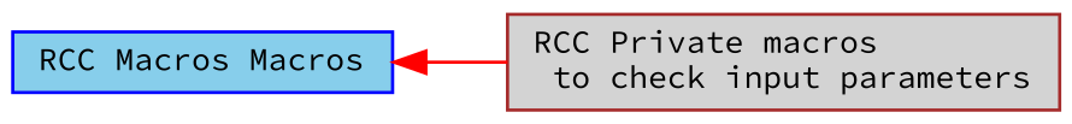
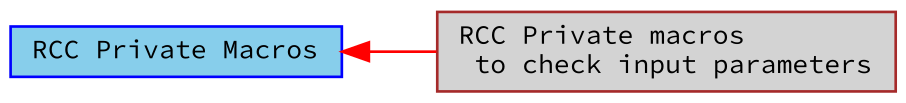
  digraph {
    rankdir=LR
    fontname="Source Code Pro"
    node [fontname="Source Code Pro" fontsize=10 shape=record style=filled]
-   n1 [color=blue fillcolor=skyblue height=0.2 label="RCC Macros Macros" width=0.4]
+   n1 [color=blue fillcolor=skyblue height=0.2 label="RCC Private Macros" width=0.4]
    n2 [color=brown fillcolor=lightgrey fontcolor=black height=0.2 label="RCC Private macros\l to check input parameters" width=0.4]
    n1 -> n2 [dir=back fontname="Source Code Pro" fontsize=10 labelfontname=Helvetica labelfontsize=10 shape=plaintext style=solid color=red]
  }
